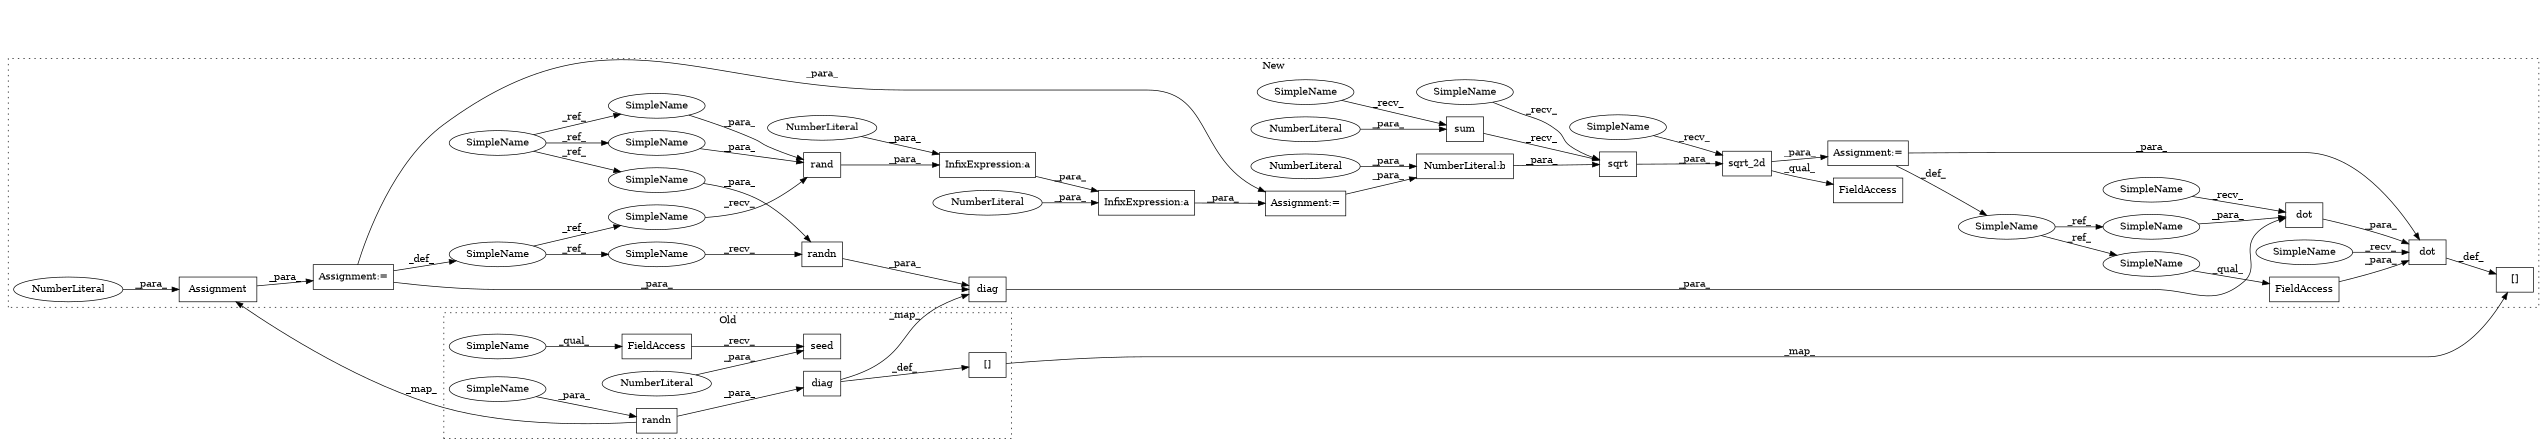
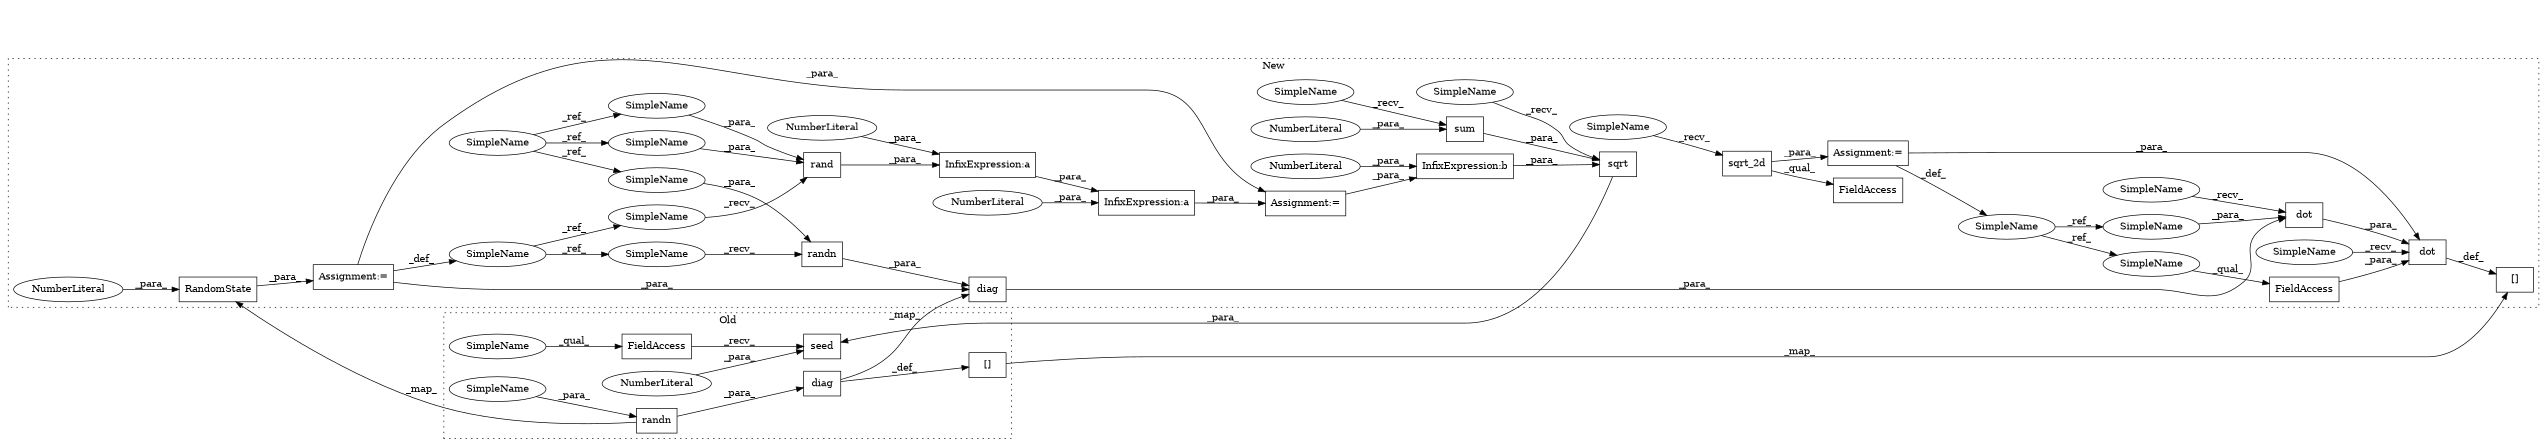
  digraph {
    fontname="DejaVu Serif"
    rankdir=LR
    node [a=42 fontname="DejaVu Serif" l=2 s=264 shape=box]
    edge [fontname="DejaVu Serif"]
    n1 [a=32 l="5,1" label=seed s="277,286"]
    n2 [a=34 l=4 label=NumberLiteral s=282 shape=ellipse]
    n3 [a=22 l=12 label=FieldAccess]
    n4 [a=32 l="5,1" label=diag s="508,521"]
    n5 [a=2 l="8,1" label="[]" s="491,500"]
    n6 [a=32 l="6,1" label=randn s="326,337"]
    n7 [l=5 label=SimpleName shape=ellipse]
    n8 [label=SimpleName s=335 shape=ellipse]
    n9 [a=32 l="4,1" label=dot s="641,667"]
    n10 [a=32 l="11,1" label=sqrt_2d s="419,460"]
    n11 [a=27 l=3 label="InfixExpression:a" s=399]
    n12 [a=27 l=3 label="InfixExpression:a" s=381]
    n13 [a=34 l=1 label=NumberLiteral s=402 shape=ellipse]
    n14 [a=34 l=1 label=NumberLiteral s=380 shape=ellipse]
-   n15 [a=27 l=3 label="NumberLiteral:b" s=452]
+   n15 [a=27 l=3 label="InfixExpression:b" s=452]
    n16 [a=34 l=1 label=NumberLiteral s=455 shape=ellipse]
    n17 [a=32 l="5,1" label=rand s="387,397"]
    n18 [label=SimpleName s=294 shape=ellipse]
    n19 [a=32 l="6,1" label=randn s="356,367"]
    n20 [l=1 label=SimpleName s=410 shape=ellipse]
    n21 [a=22 l=3 label=FieldAccess s=669]
    n22 [a=32 l="5,1" label=sqrt s="436,459"]
    n23 [a=22 l=50 label=FieldAccess s=413]
    n24 [a=32 l="5,1" label=diag s="653,666"]
    n25 [a=2 l="8,1" label="[]" s="614,623"]
-   n26 [a=32 l="12,1" label=Assignment s="310,326"]
+   n26 [a=32 l="12,1" label=RandomState s="310,326"]
    n27 [a=34 l=4 label=NumberLiteral s=322 shape=ellipse]
    n28 [label=SimpleName s=230 shape=ellipse]
    n29 [a=32 l="4,1" label=dot s="631,672"]
    n30 [a=32 l="4,1" label=sum s="447,458"]
    n31 [a=34 l=1 label=NumberLiteral s=457 shape=ellipse]
    n32 [a=7 l=1 label="Assignment:=" s=377]
    n33 [a=7 label="Assignment:=" s=411]
    n34 [a=7 l=1 label="Assignment:=" s=296]
    n35 [l=5 label=SimpleName s=625 shape=ellipse]
    n36 [l=5 label=SimpleName s=441 shape=ellipse]
    n37 [l=5 label=SimpleName s=635 shape=ellipse]
    n38 [l=5 label=SimpleName s=413 shape=ellipse]
    n39 [l=5 label=SimpleName s=430 shape=ellipse]
    n40 [label=SimpleName s=365 shape=ellipse]
    n41 [label=SimpleName s=395 shape=ellipse]
    n42 [label=SimpleName s=392 shape=ellipse]
    n43 [label=SimpleName s=353 shape=ellipse]
    n44 [label=SimpleName s=384 shape=ellipse]
    n45 [l=1 label=SimpleName s=669 shape=ellipse]
    n46 [l=1 label=SimpleName s=645 shape=ellipse]
    subgraph cluster_1 {
      label=Old
      style=dotted
      n1
      n2
      n3
      n4
      n5
      n6
      n7
      n8
    }
    subgraph cluster_2 {
      label=New
      style=dotted
      n9
      n10
      n11
      n12
      n13
      n14
      n15
      n16
      n17
      n18
      n19
      n20
      n21
      n22
      n23
      n24
      n25
      n26
      n27
      n28
      n29
      n30
      n31
      n32
      n33
      n34
      n35
      n36
      n37
      n38
      n39
      n40
      n41
      n42
      n43
      n44
      n45
      n46
    }
    n2 -> n1 [label=_para_]
    n3 -> n1 [label=_recv_]
    n4 -> n5 [label=_def_]
    n4 -> n24 [label=_map_]
    n5 -> n25 [label=_map_]
    n6 -> n4 [label=_para_]
    n6 -> n26 [label=_map_]
    n7 -> n3 [label=_qual_]
    n8 -> n6 [label=_para_]
    n9 -> n29 [label=_para_]
    n10 -> n23 [label=_qual_]
    n10 -> n33 [label=_para_]
    n11 -> n32 [label=_para_]
    n12 -> n11 [label=_para_]
    n13 -> n11 [label=_para_]
    n14 -> n12 [label=_para_]
    n15 -> n22 [label=_para_]
    n16 -> n15 [label=_para_]
    n17 -> n12 [label=_para_]
    n18 -> n43 [label=_ref_]
    n18 -> n44 [label=_ref_]
    n19 -> n24 [label=_para_]
    n20 -> n45 [label=_ref_]
    n20 -> n46 [label=_ref_]
    n21 -> n29 [label=_para_]
-   n22 -> n10 [label=_para_]
+   n22 -> n1 [label=_para_]
    n24 -> n9 [label=_para_]
    n26 -> n34 [label=_para_]
    n27 -> n26 [label=_para_]
    n28 -> n40 [label=_ref_]
    n28 -> n41 [label=_ref_]
    n28 -> n42 [label=_ref_]
    n29 -> n25 [label=_def_]
-   n30 -> n22 [label=_recv_]
+   n30 -> n22 [label=_para_]
    n31 -> n30 [label=_para_]
    n32 -> n15 [label=_para_]
    n33 -> n20 [label=_def_]
    n33 -> n29 [label=_para_]
    n34 -> n18 [label=_def_]
    n34 -> n24 [label=_para_]
    n34 -> n32 [label=_para_]
    n35 -> n29 [label=_recv_]
    n36 -> n30 [label=_recv_]
    n37 -> n9 [label=_recv_]
    n38 -> n10 [label=_recv_]
    n39 -> n22 [label=_recv_]
    n40 -> n19 [label=_para_]
    n41 -> n17 [label=_para_]
    n42 -> n17 [label=_para_]
    n43 -> n19 [label=_recv_]
    n44 -> n17 [label=_recv_]
    n45 -> n21 [label=_qual_]
    n46 -> n9 [label=_para_]
  }
